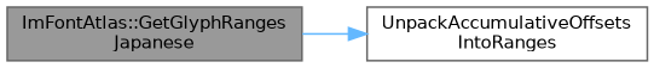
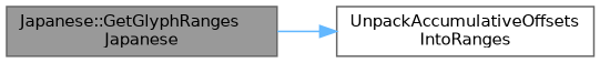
  digraph {
    rankdir=LR
    node [fontname=Helvetica fontsize=10 shape=box style=filled]
-   n1 [color=gray40 fillcolor=grey60 fontcolor=black height=0.2 label="ImFontAtlas::GetGlyphRanges\lJapanese" width=0.4]
+   n1 [color=gray40 fillcolor=grey60 fontcolor=black height=0.2 label="Japanese::GetGlyphRanges\lJapanese" width=0.4]
    n2 [color=grey40 fillcolor=white height=0.2 label="UnpackAccumulativeOffsets\lIntoRanges" width=0.4]
    n1 -> n2 [color=steelblue1 fontname=Helvetica fontsize=10 labelfontname=Helvetica labelfontsize=10 style=solid]
  }
